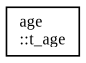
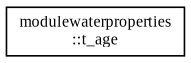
  digraph {
    rankdir=LR
    fontname="Liberation Serif"
-   n1 [color=black fillcolor=white fontname="Liberation Serif" fontsize=10 height=0.2 label="age\l::t_age" shape=record style=filled width=0.4]
+   n1 [color=black fillcolor=white fontname="Liberation Serif" fontsize=10 height=0.2 label="modulewaterproperties\l::t_age" shape=record style=filled width=0.4]
  }
